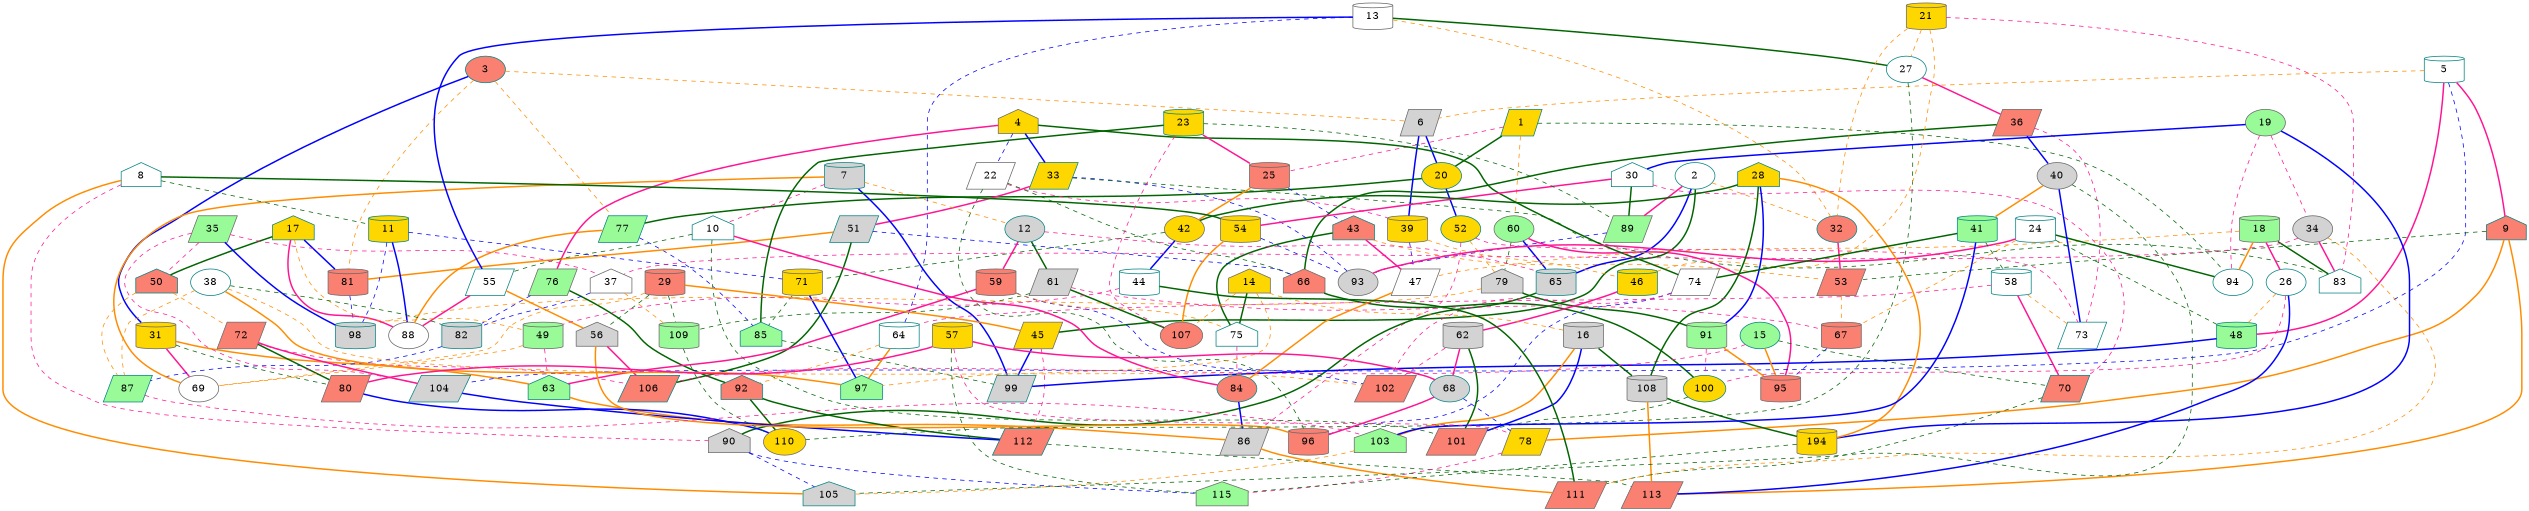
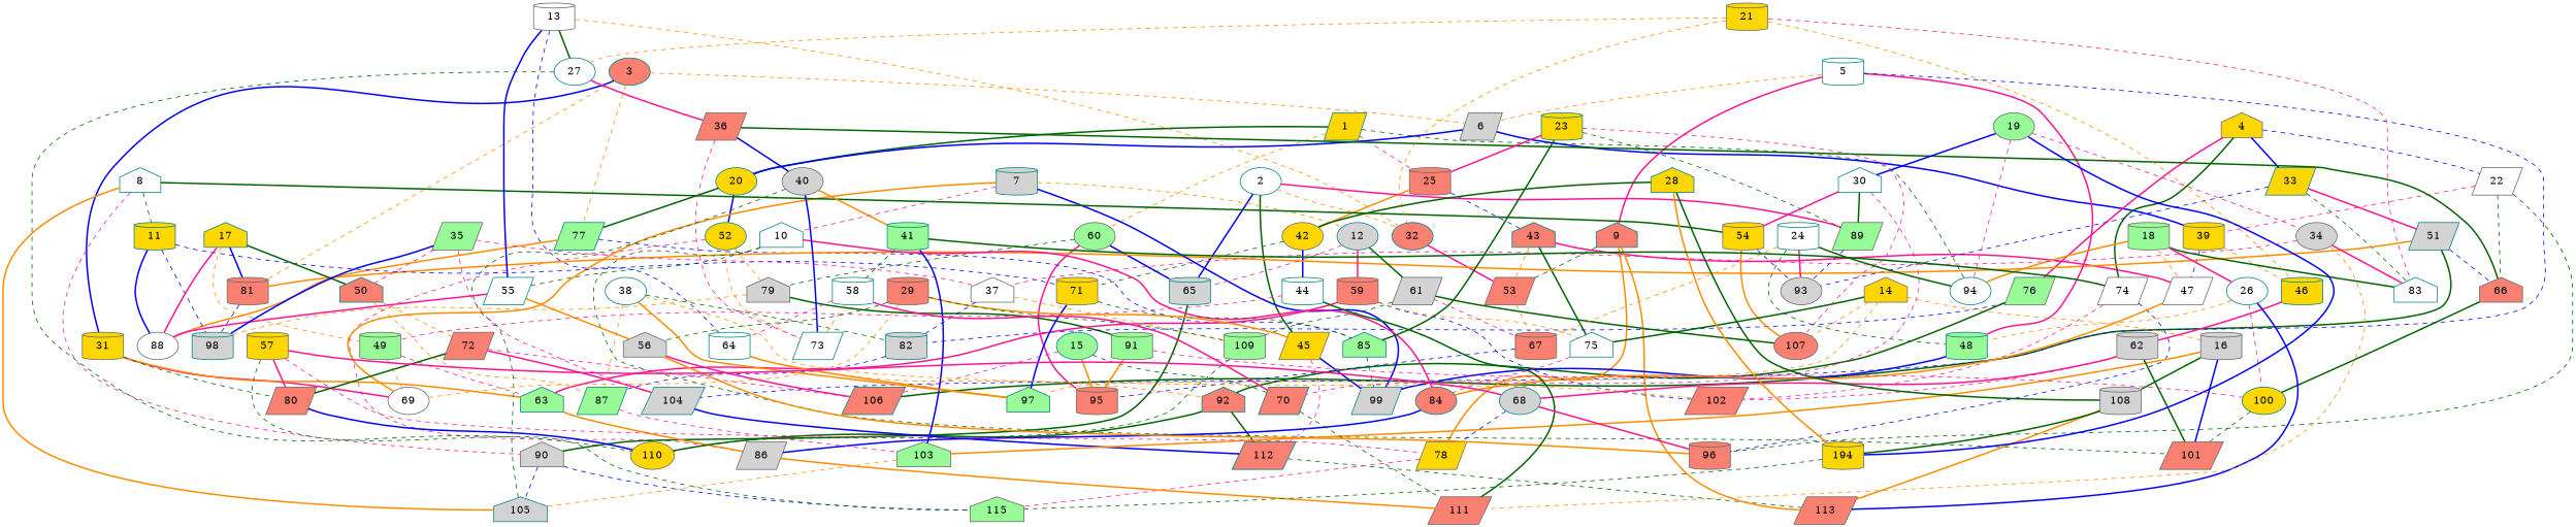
  graph {
    node [color=gray40 fillcolor=salmon shape=cylinder style=filled]
    edge [color=darkgreen style=dashed]
    1 [color=teal fillcolor=gold shape=parallelogram]
    20 [color=teal fillcolor=gold shape=ellipse]
    25
    60 [fillcolor=palegreen shape=ellipse]
    94 [color=teal fillcolor=white shape=ellipse]
    77 [color=teal fillcolor=palegreen shape=parallelogram]
    52 [color=teal fillcolor=gold shape=ellipse]
    42 [fillcolor=gold shape=ellipse]
    43 [color=teal shape=house]
    65 [color=teal fillcolor=lightgrey]
    95
    79 [fillcolor=lightgrey shape=house]
    2 [color=teal fillcolor=white shape=ellipse]
    32 [color=teal shape=ellipse]
    45 [fillcolor=gold shape=parallelogram]
    89 [fillcolor=palegreen shape=parallelogram]
    53 [shape=parallelogram]
    99 [color=teal fillcolor=lightgrey shape=parallelogram]
    112 [color=teal shape=parallelogram]
    90 [fillcolor=lightgrey shape=house]
    93 [fillcolor=lightgrey shape=ellipse]
    3 [color=teal shape=ellipse]
    6 [fillcolor=lightgrey shape=parallelogram]
    31 [fillcolor=gold]
    81
    39 [fillcolor=gold]
    69 [fillcolor=white shape=ellipse]
    63 [color=teal fillcolor=palegreen shape=house]
    80 [shape=parallelogram]
    88 [fillcolor=white shape=ellipse]
    85 [color=teal fillcolor=palegreen shape=house]
    98 [color=teal fillcolor=lightgrey]
    4 [fillcolor=gold shape=house]
    22 [fillcolor=white shape=parallelogram]
    33 [color=teal fillcolor=gold shape=parallelogram]
    74 [fillcolor=white shape=parallelogram]
    76 [fillcolor=palegreen shape=parallelogram]
    66 [shape=house]
    96
    83 [color=teal fillcolor=white shape=house]
    51 [color=teal fillcolor=lightgrey shape=parallelogram]
    102 [shape=parallelogram]
    82 [color=teal fillcolor=lightgrey]
    92 [color=teal shape=house]
    5 [color=teal fillcolor=white]
    9 [color=teal shape=house]
    48 [color=teal fillcolor=palegreen]
    104 [color=teal fillcolor=lightgrey shape=parallelogram]
    78 [fillcolor=gold shape=parallelogram]
    113 [shape=parallelogram]
    46 [color=teal fillcolor=gold]
    47 [fillcolor=white shape=parallelogram]
    7 [color=teal fillcolor=lightgrey]
    10 [color=teal fillcolor=white shape=house]
    12 [color=teal fillcolor=lightgrey shape=ellipse]
    55 [color=teal fillcolor=white shape=parallelogram]
    84 [color=teal shape=ellipse]
    101 [shape=parallelogram]
    59
    61 [fillcolor=lightgrey shape=parallelogram]
    8 [color=teal fillcolor=white shape=house]
    11 [color=teal fillcolor=gold]
    54 [fillcolor=gold]
    105 [color=teal fillcolor=lightgrey shape=house]
    71 [fillcolor=gold]
    107 [shape=ellipse]
    115 [fillcolor=palegreen shape=house]
    67
    56 [fillcolor=lightgrey shape=house]
    86 [fillcolor=lightgrey shape=parallelogram]
    97 [color=teal fillcolor=palegreen shape=house]
    75 [color=teal fillcolor=white shape=house]
    109 [fillcolor=palegreen]
    13 [fillcolor=white]
    27 [color=teal fillcolor=white shape=ellipse]
    64 [color=teal fillcolor=white]
    36 [shape=parallelogram]
    110 [fillcolor=gold shape=ellipse]
    14 [fillcolor=gold shape=house]
    16 [fillcolor=lightgrey]
    103 [fillcolor=palegreen shape=house]
    108 [fillcolor=lightgrey]
    15 [color=teal fillcolor=palegreen shape=ellipse]
    70 [color=teal shape=parallelogram]
    106 [color=teal shape=parallelogram]
    62 [fillcolor=lightgrey]
    111 [shape=parallelogram]
    n88 [fillcolor=gold label=194]
    17 [color=teal fillcolor=gold shape=house]
    49 [fillcolor=palegreen]
    50 [color=teal shape=house]
    87 [color=teal fillcolor=palegreen shape=parallelogram]
    72 [shape=parallelogram]
    18 [fillcolor=palegreen]
    26 [color=teal fillcolor=white shape=ellipse]
    100 [color=teal fillcolor=gold shape=ellipse]
    19 [fillcolor=palegreen shape=ellipse]
    30 [color=teal fillcolor=white shape=house]
    34 [fillcolor=lightgrey shape=ellipse]
    37 [fillcolor=white shape=house]
    73 [color=teal fillcolor=white shape=parallelogram]
    21 [fillcolor=gold]
    23 [color=teal fillcolor=gold]
    24 [color=teal fillcolor=white]
    44 [color=teal fillcolor=white]
    40 [fillcolor=lightgrey shape=ellipse]
    28 [color=teal fillcolor=gold shape=house]
    91 [fillcolor=palegreen]
    29
    35 [fillcolor=palegreen shape=parallelogram]
    41 [color=teal fillcolor=palegreen]
    38 [color=teal fillcolor=white shape=ellipse]
    58 [color=teal fillcolor=white]
    68 [color=teal fillcolor=lightgrey shape=ellipse]
    57 [fillcolor=gold]
    1 -- 20 [style=bold]
    1 -- 25 [color=deeppink]
    1 -- 60 [color=darkorange]
    1 -- 94
    20 -- 77 [style=bold]
    20 -- 52 [color=blue style=bold]
    25 -- 42 [color=darkorange style=bold]
    25 -- 43 [color=blue]
    60 -- 65 [color=blue style=bold]
    60 -- 95 [color=deeppink style=bold]
    60 -- 79
    77 -- 88 [color=darkorange style=bold]
    77 -- 85 [color=blue]
    52 -- 79 [color=darkorange]
    52 -- 86 [color=deeppink]
-   52 -- 73 [color=deeppink]
+   52 -- 73 [color=darkorange]
    42 -- 71
    42 -- 44 [color=blue style=bold]
    43 -- 53 [color=darkorange]
    43 -- 47 [color=deeppink style=bold]
    43 -- 75 [style=bold]
    65 -- 90 [style=bold]
    79 -- 98 [color=darkorange]
    79 -- 91 [style=bold]
    2 -- 65 [color=blue style=bold]
    2 -- 32 [color=darkorange]
    2 -- 45 [style=bold]
    2 -- 89 [color=deeppink style=bold]
    32 -- 53 [color=deeppink style=bold]
    45 -- 99 [color=blue style=bold]
    45 -- 112 [color=deeppink]
    89 -- 93 [color=blue]
    53 -- 67 [color=darkorange]
    112 -- 113
    90 -- 105 [color=blue]
    90 -- 115 [color=blue]
    3 -- 77 [color=darkorange]
    3 -- 6 [color=darkorange]
    3 -- 31 [color=blue style=bold]
    3 -- 81 [color=darkorange]
    6 -- 20 [color=blue style=bold]
    6 -- 39 [color=blue style=bold]
    31 -- 69 [color=deeppink style=bold]
    31 -- 63 [color=darkorange style=bold]
    31 -- 80
    81 -- 98 [color=blue]
    39 -- 46 [color=darkorange]
    39 -- 47 [color=blue]
    63 -- 86 [color=darkorange style=bold]
    80 -- 110 [color=blue style=bold]
    85 -- 99
    4 -- 22 [color=blue]
    4 -- 33 [color=blue style=bold]
    4 -- 74 [style=bold]
    4 -- 76 [color=deeppink style=bold]
    22 -- 39 [color=deeppink]
    22 -- 66
    22 -- 96
    33 -- 93 [color=blue]
    33 -- 83
    33 -- 51 [color=deeppink style=bold]
    74 -- 96 [color=blue]
    74 -- 102 [color=deeppink]
    76 -- 82 [color=blue]
    76 -- 92 [style=bold]
    66 -- 100 [style=bold]
    51 -- 81 [color=darkorange style=bold]
    51 -- 66 [color=blue]
    51 -- 106 [style=bold]
    82 -- 87 [color=blue]
    92 -- 112 [style=bold]
    92 -- 110 [style=bold]
    5 -- 6 [color=darkorange]
    5 -- 9 [color=deeppink style=bold]
    5 -- 48 [color=deeppink style=bold]
    5 -- 104 [color=blue]
    9 -- 53
    9 -- 78 [color=darkorange style=bold]
    9 -- 113 [color=darkorange style=bold]
    48 -- 99 [color=blue style=bold]
    104 -- 112 [color=blue style=bold]
    78 -- 115 [color=deeppink]
    46 -- 62 [color=deeppink style=bold]
    47 -- 84 [color=darkorange style=bold]
    7 -- 99 [color=blue style=bold]
    7 -- 69 [color=darkorange style=bold]
    7 -- 10 [color=deeppink]
    7 -- 12 [color=darkorange]
    10 -- 55
    10 -- 84 [color=deeppink style=bold]
    10 -- 101
    12 -- 65 [color=deeppink]
    12 -- 59 [color=deeppink style=bold]
    12 -- 61 [style=bold]
    55 -- 88 [color=deeppink style=bold]
    55 -- 56 [color=darkorange style=bold]
    84 -- 86 [color=blue style=bold]
    59 -- 63 [color=deeppink style=bold]
    59 -- 102 [color=blue]
    59 -- 75 [color=darkorange]
    61 -- 107 [style=bold]
    61 -- 67 [color=deeppink]
    61 -- 109
    8 -- 90 [color=deeppink]
    8 -- 11
    8 -- 54 [style=bold]
    8 -- 105 [color=darkorange style=bold]
    11 -- 88 [color=blue style=bold]
    11 -- 98 [color=blue]
    11 -- 71 [color=blue]
    54 -- 93 [color=blue]
    54 -- 107 [color=darkorange style=bold]
    71 -- 85
    71 -- 97 [color=blue style=bold]
    67 -- 95 [color=blue]
    56 -- 96 [color=darkorange style=bold]
    56 -- 106 [color=deeppink style=bold]
    86 -- 111 [color=darkorange style=bold]
    75 -- 84 [color=deeppink]
    109 -- 110
    13 -- 32 [color=darkorange]
    13 -- 55 [color=blue style=bold]
    13 -- 27 [style=bold]
    13 -- 64 [color=blue]
    27 -- 36 [color=deeppink style=bold]
    27 -- 110
    64 -- 92 [color=darkorange]
    64 -- 97 [color=darkorange style=bold]
    36 -- 66 [style=bold]
    36 -- 73 [color=deeppink]
    36 -- 40 [color=blue style=bold]
    14 -- 107 [color=darkorange]
    14 -- 97 [color=darkorange]
    14 -- 75 [style=bold]
    14 -- 16 [color=darkorange]
    16 -- 101 [color=blue style=bold]
    16 -- 103 [color=darkorange style=bold]
    16 -- 108 [style=bold]
    103 -- 105 [color=darkorange]
    108 -- 113 [color=darkorange style=bold]
    108 -- n88 [style=bold]
    15 -- 95 [color=darkorange style=bold]
    15 -- 70
    15 -- 106 [color=deeppink]
    70 -- 111
    62 -- 102 [color=deeppink]
    62 -- 101 [style=bold]
    62 -- 68 [color=deeppink style=bold]
    n88 -- 115
    17 -- 81 [color=blue style=bold]
    17 -- 88 [color=deeppink style=bold]
    17 -- 49 [color=darkorange]
    17 -- 50 [style=bold]
    49 -- 69 [color=darkorange]
    49 -- 63 [color=deeppink]
    50 -- 87 [color=darkorange]
    50 -- 72 [color=darkorange]
    87 -- 103 [color=deeppink]
    72 -- 80 [style=bold]
    72 -- 104 [color=deeppink style=bold]
    72 -- 106 [color=deeppink]
    18 -- 94 [color=darkorange style=bold]
    18 -- 83 [style=bold]
    18 -- 47 [color=darkorange]
    18 -- 26 [color=deeppink style=bold]
    26 -- 48 [color=darkorange]
    26 -- 113 [color=blue style=bold]
    26 -- 100 [color=deeppink]
    100 -- 101
    19 -- 94 [color=deeppink]
    19 -- n88 [color=blue style=bold]
    19 -- 30 [color=blue style=bold]
    19 -- 34 [color=deeppink]
    30 -- 89 [style=bold]
    30 -- 54 [color=deeppink style=bold]
    30 -- 70 [color=deeppink]
    34 -- 83 [color=deeppink style=bold]
    34 -- 111 [color=darkorange]
    34 -- 37 [color=deeppink]
    37 -- 82 [color=blue]
    37 -- 109 [color=darkorange]
    21 -- 32 [color=darkorange]
    21 -- 83 [color=deeppink]
    21 -- 46 [color=darkorange]
    21 -- 27 [color=darkorange]
    23 -- 25 [color=deeppink style=bold]
    23 -- 89
    23 -- 85 [style=bold]
    23 -- 107 [color=deeppink]
    24 -- 94 [style=bold]
    24 -- 93 [color=deeppink style=bold]
    24 -- 48
    24 -- 67 [color=darkorange]
    44 -- 111 [style=bold]
    44 -- 49 [color=deeppink]
    40 -- 105
    40 -- 73 [color=blue style=bold]
    40 -- 41 [color=darkorange style=bold]
    28 -- 42 [style=bold]
    28 -- 108 [style=bold]
    28 -- n88 [color=darkorange style=bold]
-   28 -- 91 [color=blue style=bold]
    91 -- 95 [color=darkorange style=bold]
    91 -- 100 [color=deeppink]
    29 -- 45 [color=darkorange style=bold]
    29 -- 69 [color=darkorange]
    29 -- 56
    29 -- 109
    35 -- 98 [color=blue style=bold]
    35 -- 104 [color=deeppink]
    35 -- 50 [color=deeppink]
    35 -- 37 [color=deeppink]
    41 -- 74 [style=bold]
    41 -- 103 [color=blue style=bold]
    41 -- 58
    38 -- 102 [color=darkorange]
    38 -- 82
    38 -- 97 [color=darkorange style=bold]
    38 -- 87 [color=darkorange]
    58 -- 64 [color=deeppink]
    58 -- 70 [color=deeppink style=bold]
    58 -- 73 [color=darkorange]
    68 -- 96 [color=deeppink style=bold]
    68 -- 78 [color=blue]
    57 -- 80 [color=deeppink style=bold]
    57 -- 78 [color=deeppink]
    57 -- 115
    57 -- 68 [color=deeppink style=bold]
  }
